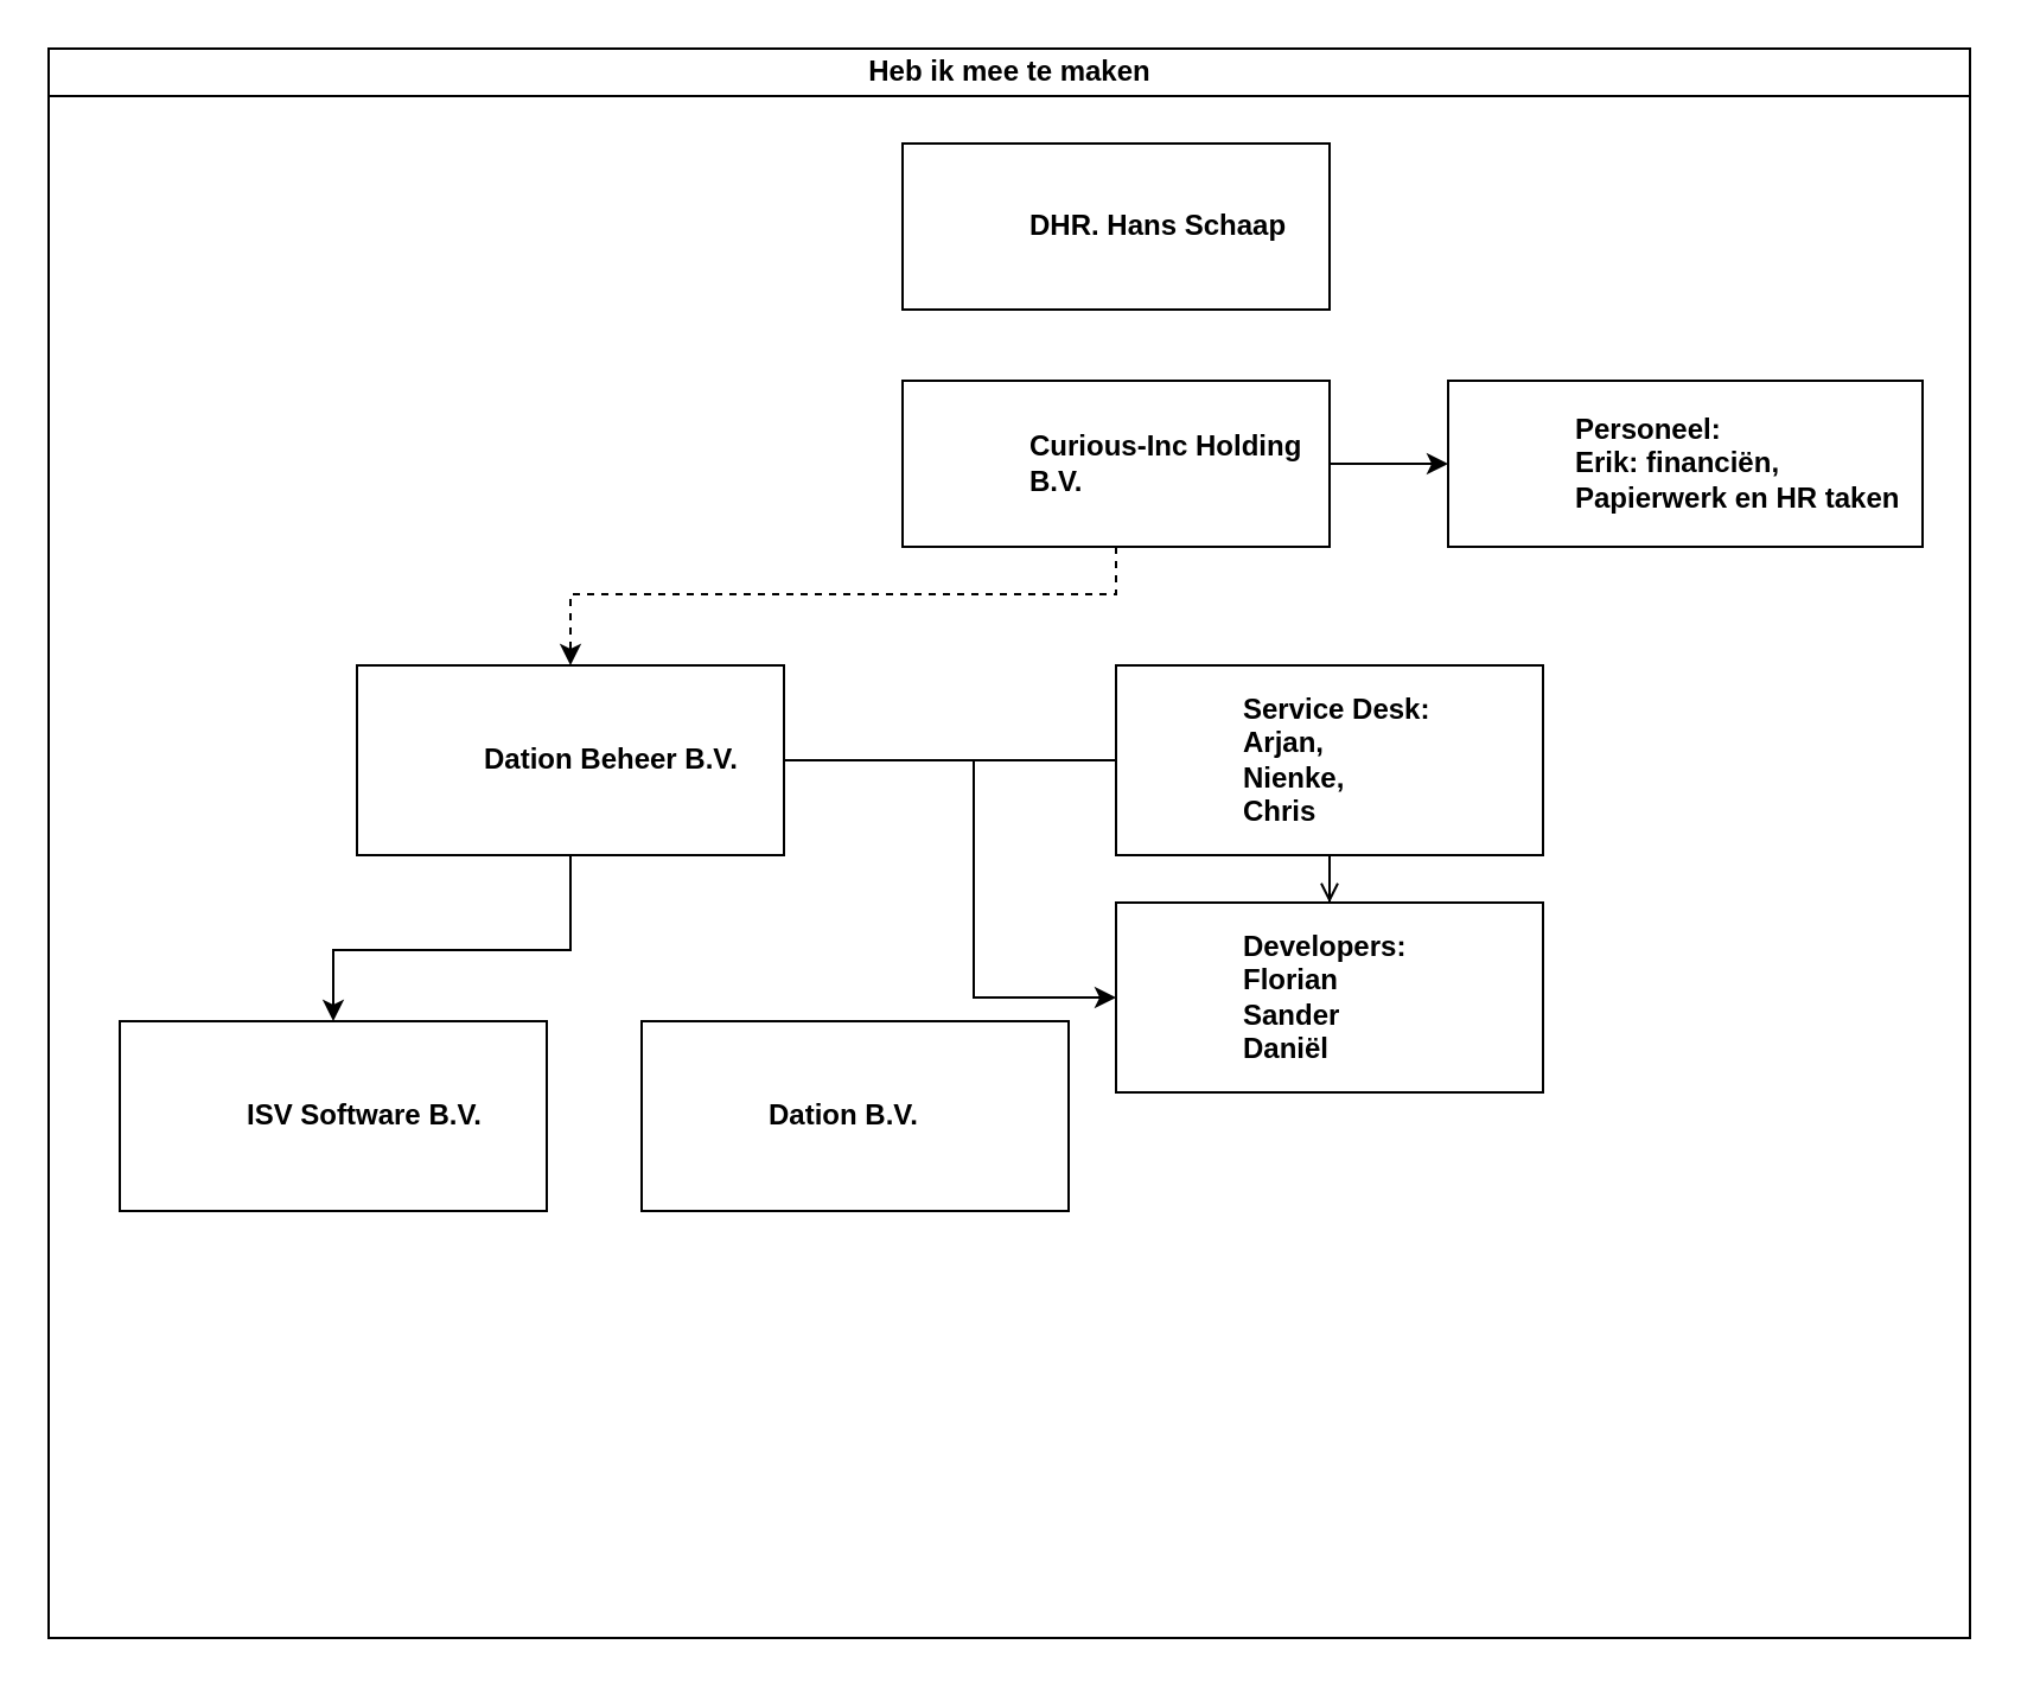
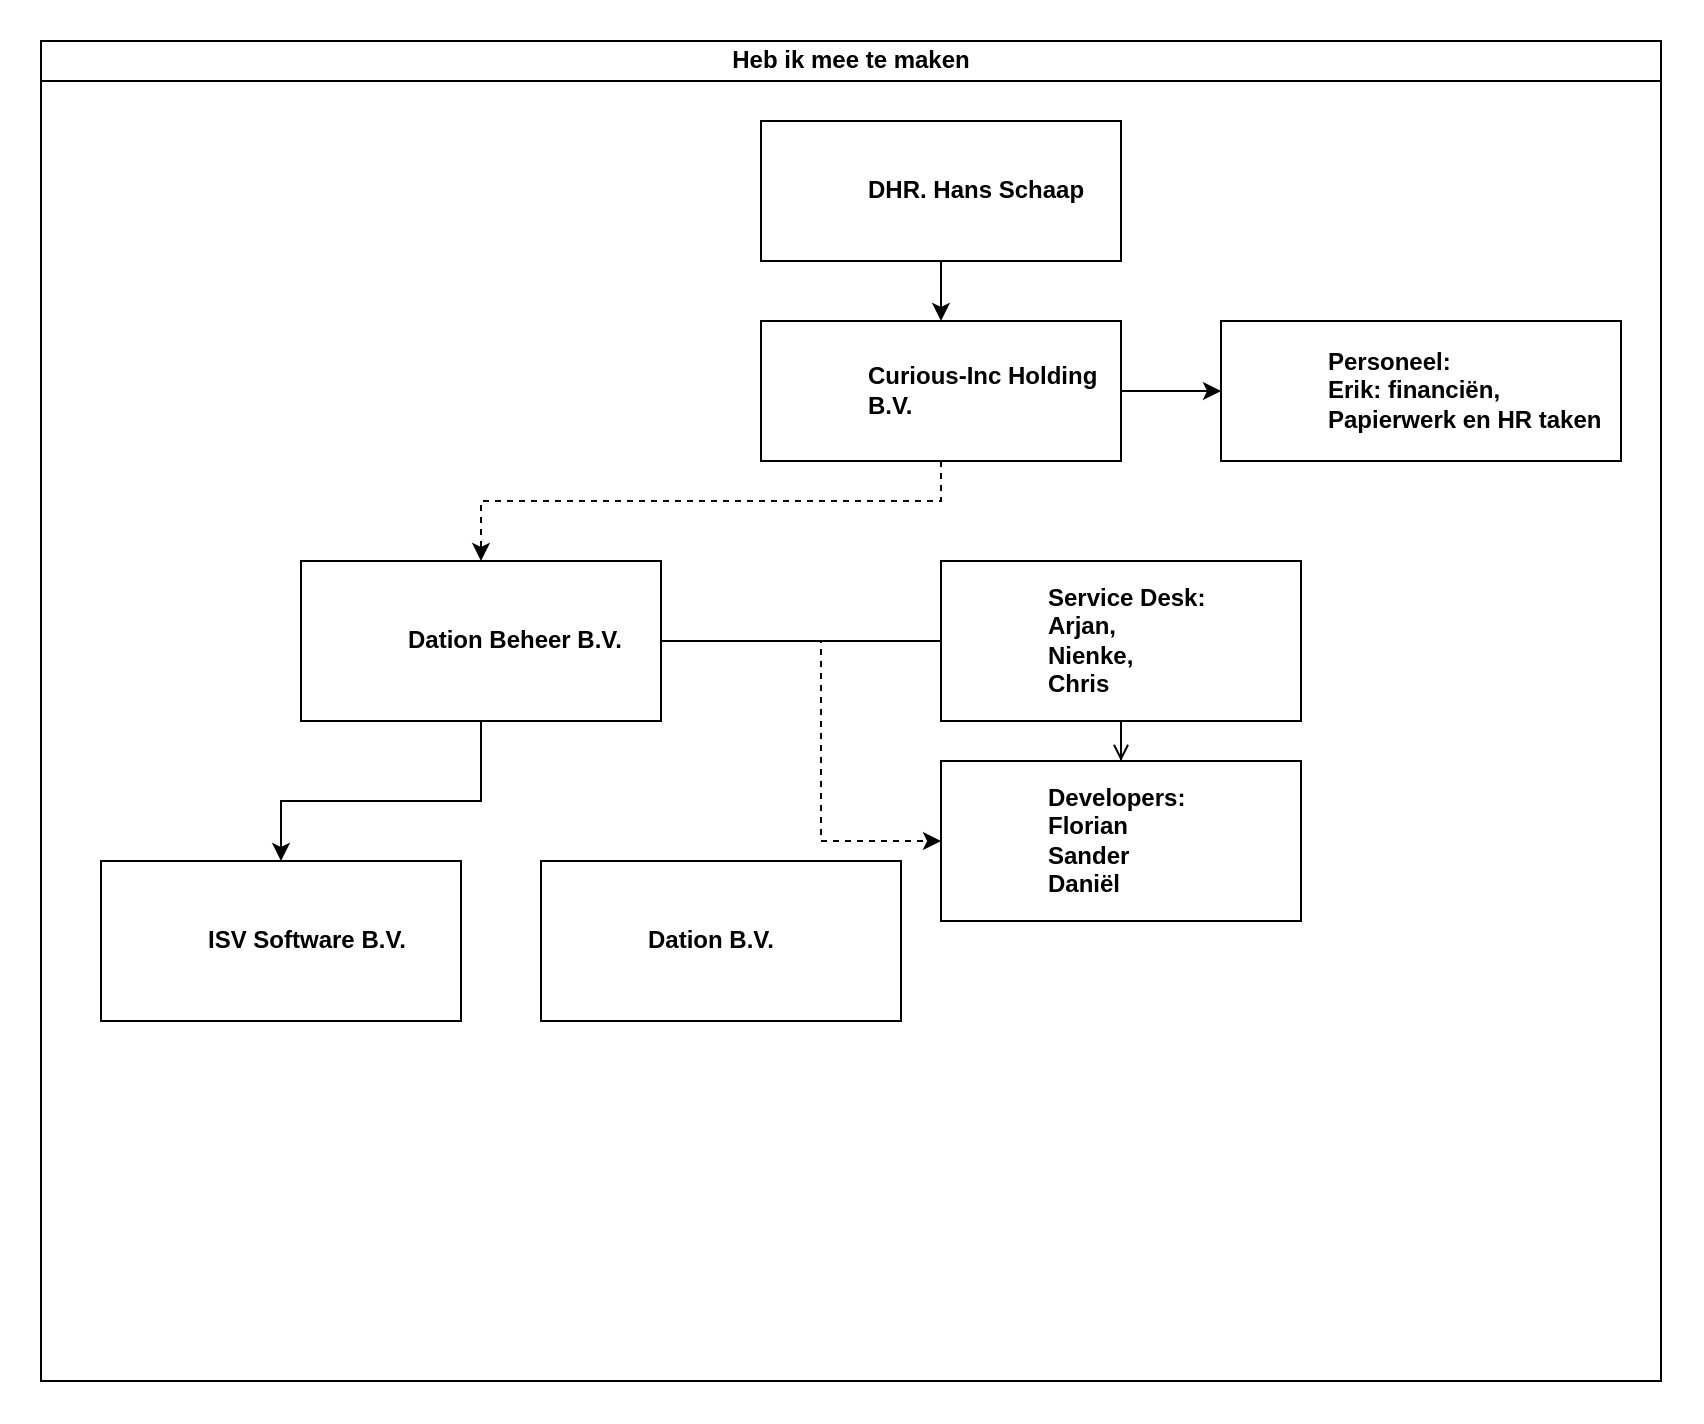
  <mxCell id="0" />
  <mxCell id="1" parent="0" />
  <mxCell id="2" value="Heb ik mee te maken" style="swimlane;html=1;startSize=20;horizontal=1;containerType=tree;glass=0;rotation=0;" parent="1" vertex="1"><mxGeometry y="20" width="810" height="670" as="geometry" x="20" /></mxCell>
  <mxCell id="3" value="DHR. Hans Schaap" style="label;128.png;whiteSpace=wrap;html=1;rounded=0;glass=0;treeFolding=1;treeMoving=1;rotation=0;" parent="2" vertex="1"><mxGeometry x="360" y="40" width="180" height="70" as="geometry" /></mxCell>
  <mxCell id="4" style="edgeStyle=orthogonalEdgeStyle;rounded=0;orthogonalLoop=1;jettySize=auto;html=1;entryX=0.5;entryY=0;entryDx=0;entryDy=0;fontFamily=Helvetica;fontSize=12;fontColor=default;startSize=20;" parent="2" source="7" target="9" edge="1"><mxGeometry relative="1" as="geometry"><Array as="points"><mxPoint x="220" y="380" /><mxPoint x="120" y="380" /></Array></mxGeometry></mxCell>
  <mxCell id="5" style="edgeStyle=orthogonalEdgeStyle;rounded=0;orthogonalLoop=1;jettySize=auto;html=1;entryX=0;entryY=0.5;entryDx=0;entryDy=0;fontFamily=Helvetica;fontSize=12;fontColor=default;startSize=20;endArrow=none;" parent="2" source="7" target="16" edge="1"><mxGeometry relative="1" as="geometry"><Array as="points" /></mxGeometry></mxCell>
- <mxCell id="6" style="edgeStyle=orthogonalEdgeStyle;rounded=0;orthogonalLoop=1;jettySize=auto;html=1;fontFamily=Helvetica;fontSize=12;fontColor=default;startSize=20;entryX=0;entryY=0.5;entryDx=0;entryDy=0;" parent="2" source="7" target="17" edge="1"><mxGeometry relative="1" as="geometry"><mxPoint x="480" y="400" as="targetPoint" /><Array as="points"><mxPoint x="390" y="300" /><mxPoint x="390" y="400" /></Array></mxGeometry></mxCell>
+ <mxCell id="6" style="edgeStyle=orthogonalEdgeStyle;rounded=0;orthogonalLoop=1;jettySize=auto;html=1;fontFamily=Helvetica;fontSize=12;fontColor=default;startSize=20;entryX=0;entryY=0.5;entryDx=0;entryDy=0;dashed=1;" parent="2" source="7" target="17" edge="1"><mxGeometry relative="1" as="geometry"><mxPoint x="480" y="400" as="targetPoint" /><Array as="points"><mxPoint x="390" y="300" /><mxPoint x="390" y="400" /></Array></mxGeometry></mxCell>
  <mxCell id="7" value="Dation Beheer B.V." style="label;128.png;whiteSpace=wrap;html=1;rounded=0;glass=0;treeFolding=1;treeMoving=1;rotation=0;" parent="2" vertex="1"><mxGeometry x="130" y="260" width="180" height="80" as="geometry" /></mxCell>
  <mxCell id="8" value="Dation B.V." style="label;128.png;whiteSpace=wrap;html=1;rounded=0;glass=0;treeFolding=1;treeMoving=1;rotation=0;" parent="2" vertex="1"><mxGeometry x="250" y="410" width="180" height="80" as="geometry" /></mxCell>
  <mxCell id="9" value="ISV Software B.V." style="label;128.png;whiteSpace=wrap;html=1;rounded=0;glass=0;treeFolding=1;treeMoving=1;rotation=0;" parent="2" vertex="1"><mxGeometry x="30" y="410" width="180" height="80" as="geometry" /></mxCell>
+ <mxCell id="10" value="" style="edgeStyle=orthogonalEdgeStyle;rounded=0;orthogonalLoop=1;jettySize=auto;html=1;" parent="2" source="3" target="11" edge="1"><mxGeometry relative="1" as="geometry" /></mxCell>
  <mxCell id="11" value="Curious-Inc Holding B.V." style="label;128.png;whiteSpace=wrap;html=1;rounded=0;glass=0;treeFolding=1;treeMoving=1;rotation=0;" parent="2" vertex="1"><mxGeometry x="360" y="140" width="180" height="70" as="geometry" /></mxCell>
  <mxCell id="12" style="edgeStyle=orthogonalEdgeStyle;rounded=0;orthogonalLoop=1;jettySize=auto;html=1;fontFamily=Helvetica;fontSize=12;fontColor=default;startSize=20;exitX=0.5;exitY=1;exitDx=0;exitDy=0;entryX=0.5;entryY=0;entryDx=0;entryDy=0;dashed=1;" parent="2" source="11" target="7" edge="1"><mxGeometry relative="1" as="geometry"><mxPoint x="160" y="190" as="targetPoint" /><Array as="points"><mxPoint x="450" y="230" /><mxPoint x="220" y="230" /></Array></mxGeometry></mxCell>
  <mxCell id="13" value="" style="edgeStyle=orthogonalEdgeStyle;rounded=0;orthogonalLoop=1;jettySize=auto;html=1;exitX=1;exitY=0.5;exitDx=0;exitDy=0;entryX=0;entryY=0.5;entryDx=0;entryDy=0;" parent="2" source="11" target="14" edge="1"><mxGeometry relative="1" as="geometry"><mxPoint x="480" y="320" as="sourcePoint" /><mxPoint x="560" y="410" as="targetPoint" /><Array as="points" /></mxGeometry></mxCell>
  <mxCell id="14" value="Personeel:&lt;br&gt;Erik: financiën, Papierwerk en HR taken" style="label;128.png;whiteSpace=wrap;html=1;rounded=0;glass=0;treeFolding=1;treeMoving=1;rotation=0;" parent="2" vertex="1"><mxGeometry x="590" y="140" width="200" height="70" as="geometry" /></mxCell>
  <mxCell id="15" style="edgeStyle=orthogonalEdgeStyle;rounded=0;orthogonalLoop=1;jettySize=auto;html=1;entryX=0.5;entryY=0;entryDx=0;entryDy=0;fontFamily=Helvetica;fontSize=12;fontColor=default;startSize=20;endArrow=open;" parent="2" source="16" target="17" edge="1"><mxGeometry relative="1" as="geometry" /></mxCell>
  <mxCell id="16" value="Service Desk:&lt;br&gt;Arjan,&lt;br&gt;Nienke,&lt;br&gt;Chris" style="label;128.png;whiteSpace=wrap;html=1;rounded=0;glass=0;treeFolding=1;treeMoving=1;rotation=0;" parent="2" vertex="1"><mxGeometry x="450" y="260" width="180" height="80" as="geometry" /></mxCell>
  <mxCell id="17" value="Developers:&lt;br&gt;Florian&lt;br&gt;Sander&lt;br&gt;Daniël" style="label;128.png;whiteSpace=wrap;html=1;rounded=0;glass=0;treeFolding=1;treeMoving=1;rotation=0;" parent="2" vertex="1"><mxGeometry x="450" y="360" width="180" height="80" as="geometry" /></mxCell>
